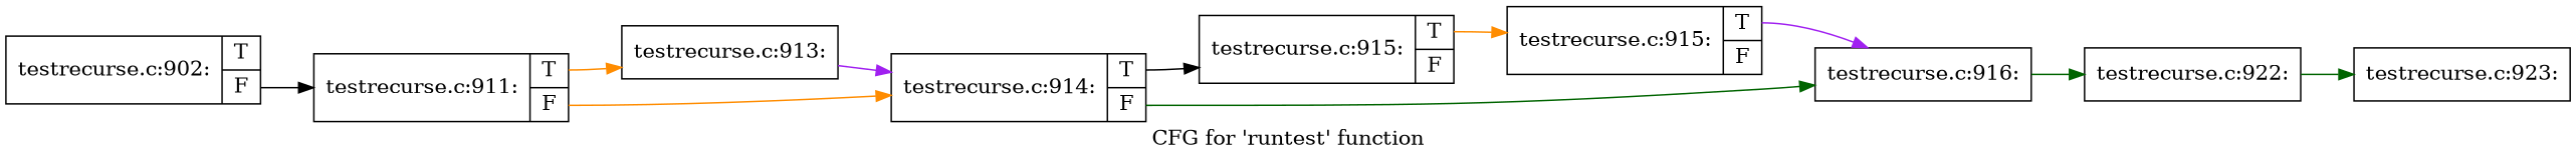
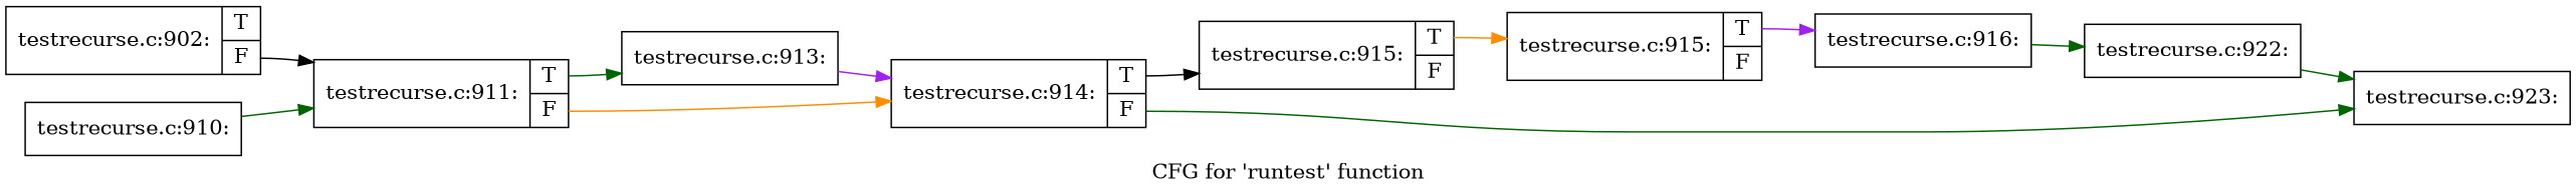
  digraph {
    label="CFG for 'runtest' function"
    rankdir=LR
    node [shape=record]
    edge [color=darkgreen tailport=s0]
    n1 [label="{testrecurse.c:902:|{<s0>T|<s1>F}}"]
    n2 [label="{testrecurse.c:911:|{<s0>T|<s1>F}}"]
    n3 [label="{testrecurse.c:913:}"]
    n4 [label="{testrecurse.c:914:|{<s0>T|<s1>F}}"]
+   n5 [label="{testrecurse.c:910:}"]
    n6 [label="{testrecurse.c:915:|{<s0>T|<s1>F}}"]
    n7 [label="{testrecurse.c:923:}"]
    n8 [label="{testrecurse.c:915:|{<s0>T|<s1>F}}"]
    n9 [label="{testrecurse.c:916:}"]
    n10 [label="{testrecurse.c:922:}"]
    n1 -> n2 [color=black tailport=s1]
-   n2 -> n3 [color=darkorange]
+   n2 -> n3
    n2 -> n4 [color=darkorange tailport=s1]
    n3 -> n4 [color=purple]
    n4 -> n6 [color=black]
-   n4 -> n9 [tailport=s1]
+   n4 -> n7 [tailport=s1]
+   n5 -> n2
    n6 -> n8 [color=darkorange]
    n8 -> n9 [color=purple]
    n9 -> n10
    n10 -> n7
  }
